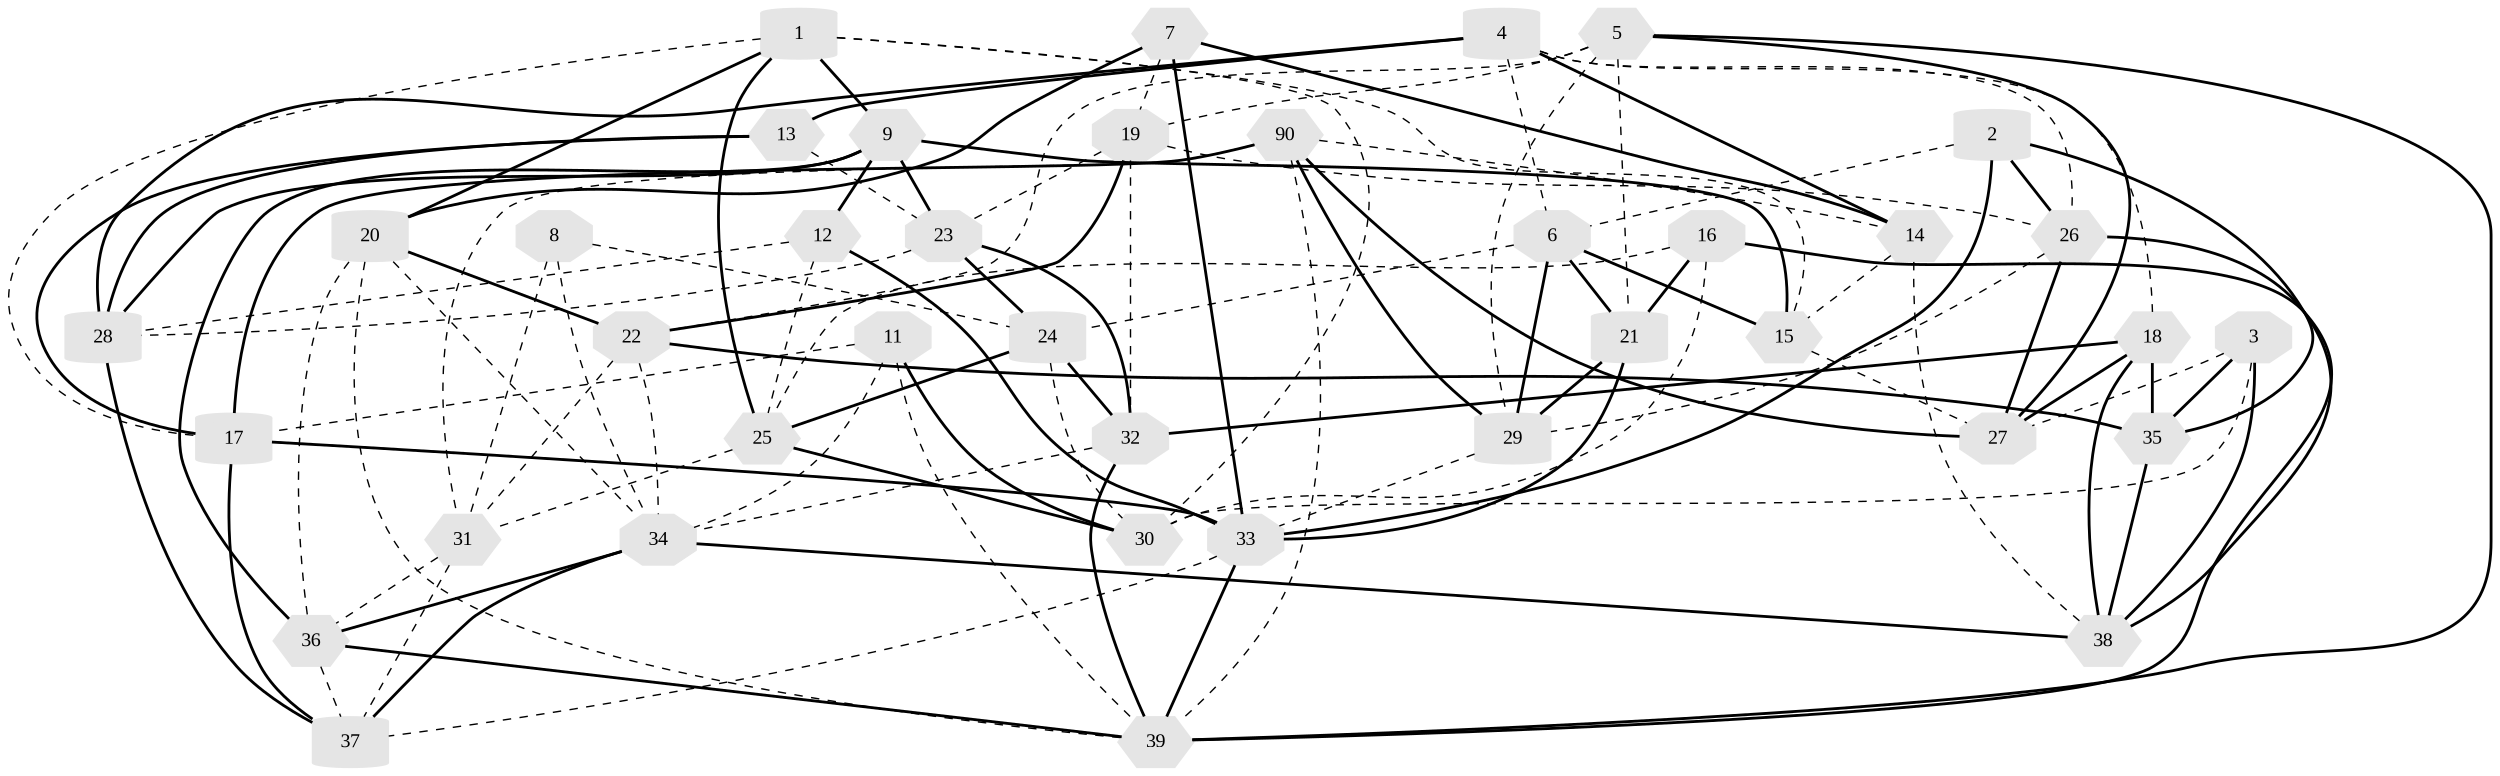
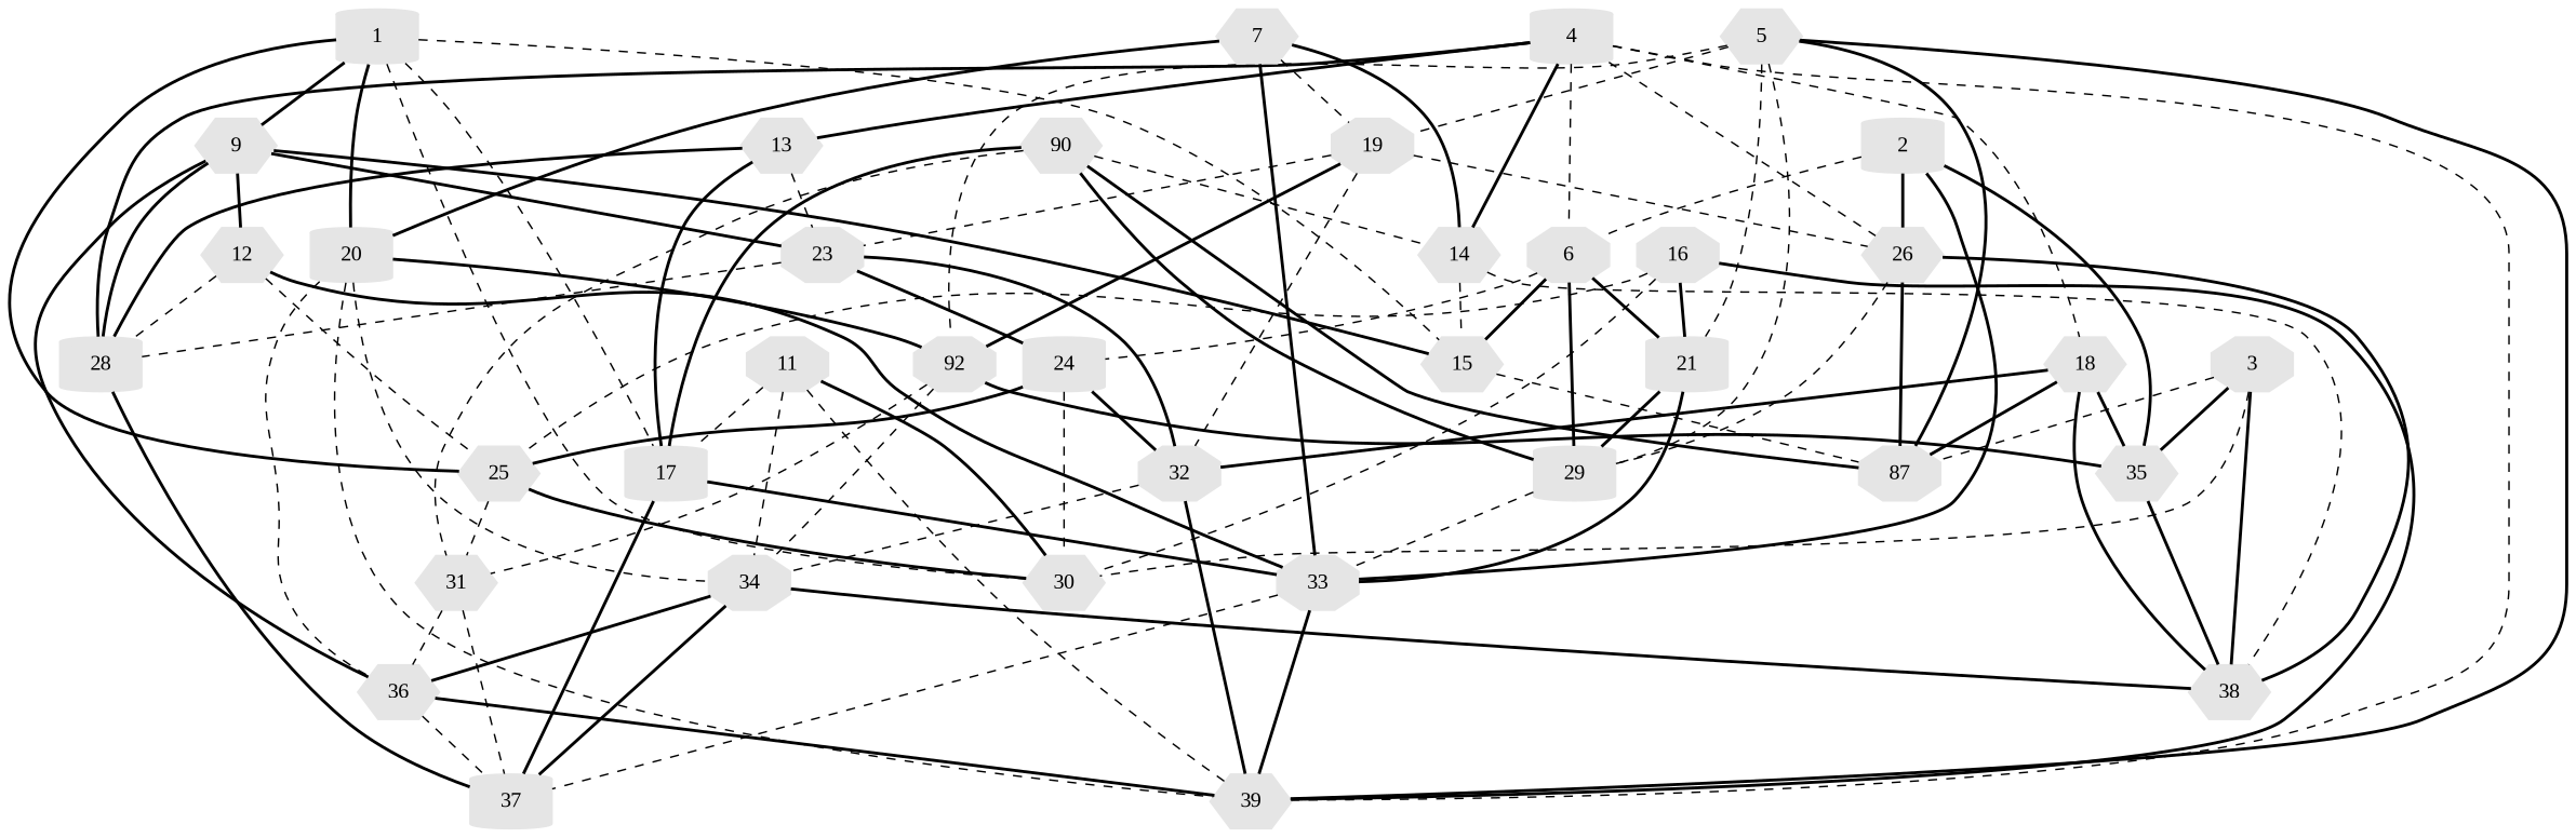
  graph {
    fontname="Liberation Serif"
    node [color=gray90 fontname="Liberation Serif" shape=hexagon style=filled]
    edge [fontname="Liberation Serif" style=bold weight=1.0]
    1 [shape=cylinder]
    9
    15
    17 [shape=cylinder]
    20 [shape=cylinder]
    25
    30
    28 [shape=cylinder]
    12
    23 [shape=octagon]
    36
-   27 [shape=octagon]
+   27 [shape=octagon label=87]
    33 [shape=octagon]
    37 [shape=cylinder]
-   22 [shape=octagon]
+   22 [shape=octagon label=92]
    39
    34 [shape=octagon]
    31
    2 [shape=cylinder]
    6 [shape=octagon]
    26
    35
    21 [shape=cylinder]
    29 [shape=cylinder]
    24 [shape=cylinder]
    38
    3 [shape=octagon]
    4 [shape=cylinder]
    13
    14
    18
    32 [shape=octagon]
    5
    19 [shape=octagon]
    7
-   8 [shape=octagon]
    n37 [label=90]
    11 [shape=octagon]
    16 [shape=octagon]
    1 -- 9
    1 -- 15 [style=dashed]
    1 -- 17 [style=dashed]
    1 -- 20
    1 -- 25
    1 -- 30 [style=dashed]
    9 -- 15
    9 -- 28
    9 -- 12
    9 -- 23
    9 -- 36
    15 -- 27 [style=dashed]
    17 -- 33
    17 -- 37
    20 -- 36 [style=dashed]
    20 -- 22
    20 -- 39 [style=dashed]
    20 -- 34 [style=dashed]
    25 -- 30
    25 -- 31 [style=dashed]
    28 -- 37
    12 -- 25 [style=dashed]
    12 -- 28 [style=dashed]
    12 -- 33
    23 -- 28 [style=dashed]
    23 -- 24
    23 -- 32
    36 -- 37 [style=dashed]
    36 -- 39
    33 -- 37 [style=dashed]
    33 -- 39
    22 -- 34 [style=dashed]
    22 -- 31 [style=dashed]
    22 -- 35
    34 -- 36
    34 -- 37
    34 -- 38
    31 -- 36 [style=dashed]
    31 -- 37 [style=dashed]
    2 -- 33
    2 -- 6 [style=dashed]
    2 -- 26
    2 -- 35
    6 -- 15
    6 -- 21
    6 -- 29
    6 -- 24 [style=dashed]
    26 -- 27
    26 -- 29 [style=dashed]
    26 -- 38
    35 -- 38
    21 -- 33
    21 -- 29
    29 -- 33 [style=dashed]
    24 -- 25
    24 -- 30 [style=dashed]
    24 -- 32
    3 -- 30 [style=dashed]
    3 -- 27 [style=dashed]
    3 -- 35
    3 -- 38
    4 -- 28
    4 -- 6 [style=dashed]
    4 -- 26 [style=dashed]
    4 -- 13
    4 -- 14
    4 -- 18 [style=dashed]
    13 -- 17
    13 -- 28
    13 -- 23 [style=dashed]
    14 -- 15 [style=dashed weight=2.0]
    14 -- 38 [style=dashed]
    18 -- 27
    18 -- 35 [weight=2.0]
    18 -- 38
    18 -- 32
    32 -- 39
    32 -- 34 [style=dashed]
    5 -- 27
    5 -- 22 [style=dashed]
    5 -- 39
    5 -- 21 [style=dashed]
    5 -- 29 [style=dashed]
    5 -- 19 [style=dashed]
    19 -- 23 [style=dashed]
    19 -- 22
    19 -- 26 [style=dashed]
    19 -- 32 [style=dashed]
    7 -- 20
    7 -- 33
    7 -- 14
    7 -- 19 [style=dashed]
-   8 -- 34 [style=dashed]
-   8 -- 31 [style=dashed]
-   8 -- 24 [style=dashed]
    n37 -- 17
    n37 -- 27
-   n37 -- 39 [style=dashed]
+   4 -- 39 [style=dashed]
    n37 -- 31 [style=dashed]
    n37 -- 29
    n37 -- 14 [style=dashed]
    11 -- 17 [style=dashed]
    11 -- 30
    11 -- 39 [style=dashed]
    11 -- 34 [style=dashed]
    16 -- 25 [style=dashed]
    16 -- 30 [style=dashed]
    16 -- 39
    16 -- 21
  }
